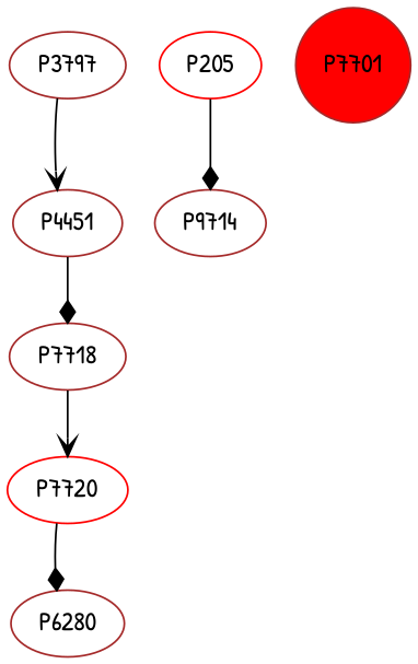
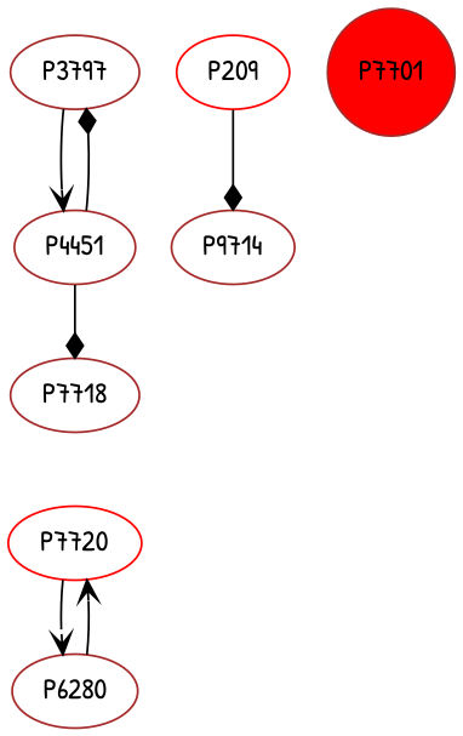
  digraph {
    fontname="Patrick Hand"
    node [color=brown fontname="Patrick Hand"]
    edge [arrowhead=diamond fontname="Patrick Hand"]
    n1 [label=P3797]
    P4451
    P7718
    P7720 [color=red]
    P6280
-   P209 [color=red label=P205]
+   P209 [color=red]
    n7 [label=P9714]
    P7701 [fillcolor=red shape=circle style=filled]
    n1 -> P4451 [arrowhead=vee]
+   P4451 -> n1
    P4451 -> P7718
-   P7720 -> P6280
-   P7718 -> P7720 [arrowhead=vee]
+   P7720 -> P6280 [arrowhead=vee]
+   P6280 -> P7720 [arrowhead=vee]
    P209 -> n7
  }
